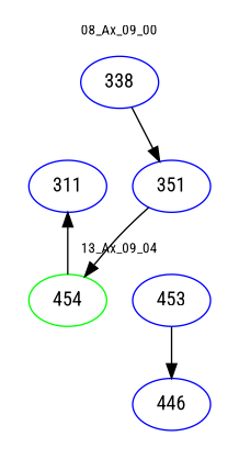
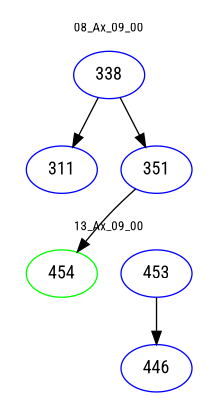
  digraph {
    fontname="Roboto Condensed"
    node [color=blue fontname="Roboto Condensed"]
    edge [color=black fontname="Roboto Condensed"]
    n1 [label=338]
    n2 [label=311]
    n3 [label=351]
    n4 [label=453]
    n5 [label=446]
    n6 [color=green label=454]
    subgraph cluster_1 {
      color=white
      fontsize=10
      label="08_Ax_09_00"
      n1
      n2
      n3
    }
    subgraph cluster_2 {
      color=white
      fontsize=10
-     label="13_Ax_09_04"
+     label="13_Ax_09_00"
      n4
      n5
      n6
    }
-   n6 -> n2
+   n1 -> n2
    n1 -> n3
    n3 -> n6
    n4 -> n5
  }
